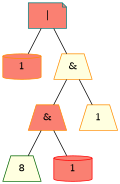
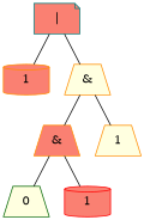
  graph {
    node [style=filled fillcolor=salmon color=darkorange shape=trapezium]
    n1 [label=1 shape=cylinder]
    n2 [label="|" color=teal shape=note]
    n3 [label="&" fillcolor=lightyellow]
-   n4 [label=8 fillcolor=lightyellow color=darkgreen]
+   n4 [label=0 fillcolor=lightyellow color=darkgreen]
    n5 [label="&"]
    n6 [label=1 color=red shape=cylinder]
    n7 [label=1 fillcolor=lightyellow]
    n2 -- n1
    n2 -- n3
    n3 -- n5
    n3 -- n7
    n5 -- n4
    n5 -- n6
  }
